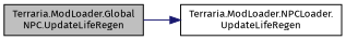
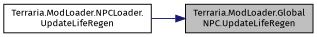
  digraph {
    rankdir=RL
    fontname="Fira Sans"
    node [color=black fontname="Fira Sans" fontsize=10 shape=record style=filled]
    n1 [fillcolor=grey75 fontcolor=black height=0.2 label="Terraria.ModLoader.Global\lNPC.UpdateLifeRegen" width=0.4]
    n2 [fillcolor=white height=0.2 label="Terraria.ModLoader.NPCLoader.\lUpdateLifeRegen" width=0.4]
-   n2 -> n1 [color=midnightblue dir=back fontname="Fira Sans" fontsize=10 labelfontname=Helvetica labelfontsize=10 style=solid]
+   n1 -> n2 [color=midnightblue dir=back fontname="Fira Sans" fontsize=10 labelfontname=Helvetica labelfontsize=10 style=solid]
  }
